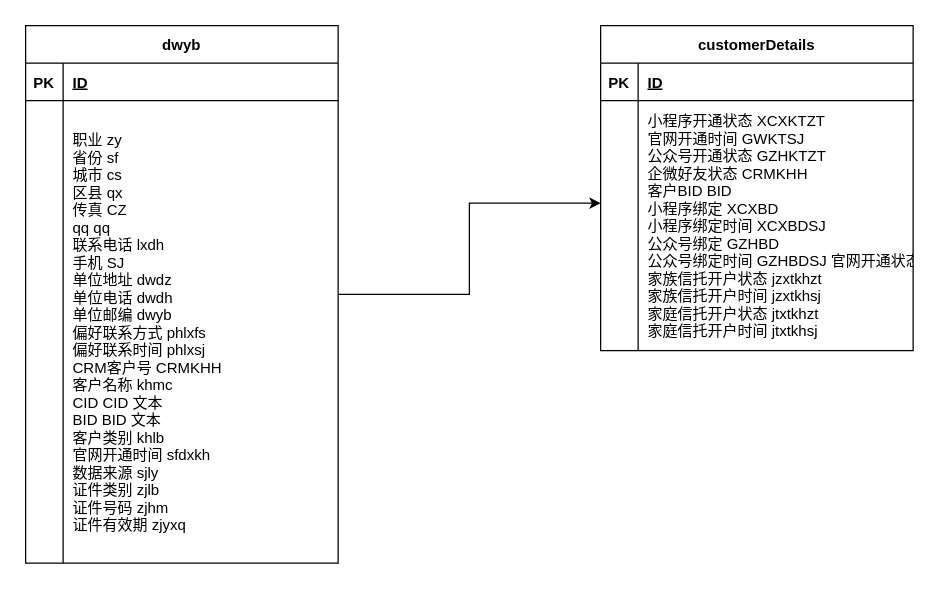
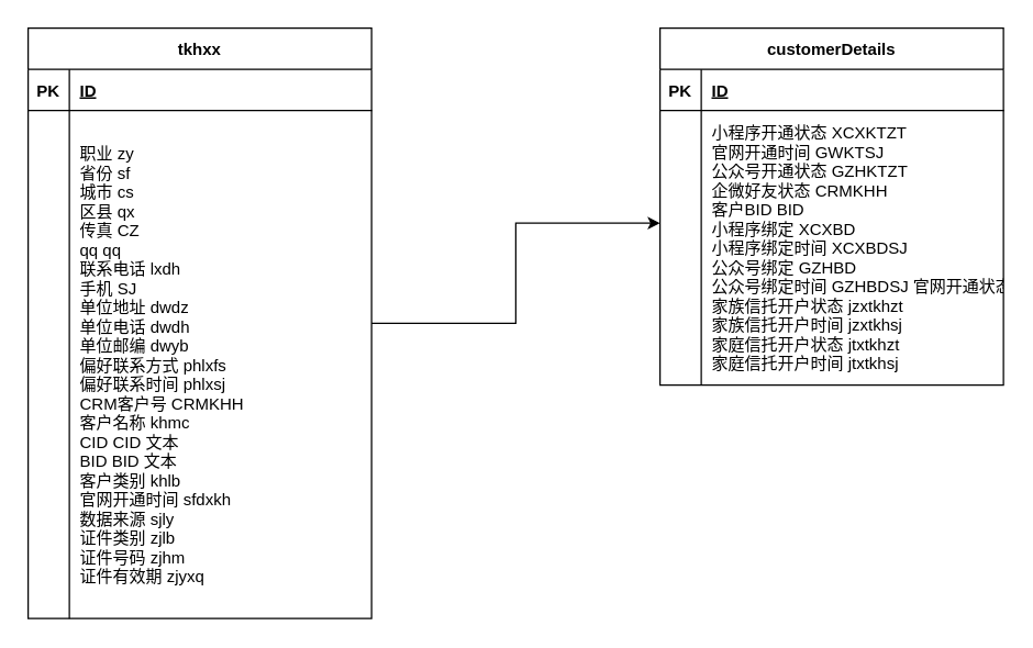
  <mxCell id="0" />
  <mxCell id="1" parent="0" />
  <mxCell id="2" value="customerDetails" style="shape=table;startSize=30;container=1;collapsible=1;childLayout=tableLayout;fixedRows=1;rowLines=0;fontStyle=1;align=center;resizeLast=1;" parent="1" vertex="1"><mxGeometry x="480" y="20" width="250" height="260" as="geometry" /></mxCell>
  <mxCell id="3" value="" style="shape=tableRow;horizontal=0;startSize=0;swimlaneHead=0;swimlaneBody=0;fillColor=none;collapsible=0;dropTarget=0;points=[[0,0.5],[1,0.5]];portConstraint=eastwest;strokeColor=inherit;top=0;left=0;right=0;bottom=1;" parent="2" vertex="1"><mxGeometry y="30" width="250" height="30" as="geometry" /></mxCell>
  <mxCell id="4" value="PK" style="shape=partialRectangle;overflow=hidden;connectable=0;fillColor=none;strokeColor=inherit;top=0;left=0;bottom=0;right=0;fontStyle=1;" parent="3" vertex="1"><mxGeometry width="30" height="30" as="geometry"><mxRectangle width="30" height="30" as="alternateBounds" /></mxGeometry></mxCell>
  <mxCell id="5" value="ID " style="shape=partialRectangle;overflow=hidden;connectable=0;fillColor=none;align=left;strokeColor=inherit;top=0;left=0;bottom=0;right=0;spacingLeft=6;fontStyle=5;" parent="3" vertex="1"><mxGeometry x="30" width="220" height="30" as="geometry"><mxRectangle width="220" height="30" as="alternateBounds" /></mxGeometry></mxCell>
  <mxCell id="6" value="" style="shape=tableRow;horizontal=0;startSize=0;swimlaneHead=0;swimlaneBody=0;fillColor=none;collapsible=0;dropTarget=0;points=[[0,0.5],[1,0.5]];portConstraint=eastwest;strokeColor=inherit;top=0;left=0;right=0;bottom=0;" parent="2" vertex="1"><mxGeometry y="60" width="250" height="200" as="geometry" /></mxCell>
  <mxCell id="7" value="" style="shape=partialRectangle;overflow=hidden;connectable=0;fillColor=none;strokeColor=inherit;top=0;left=0;bottom=0;right=0;" parent="6" vertex="1"><mxGeometry width="30" height="200" as="geometry"><mxRectangle width="30" height="200" as="alternateBounds" /></mxGeometry></mxCell>
  <mxCell id="8" value="小程序开通状态&#09;XCXKTZT&#09;&#10;官网开通时间&#09;GWKTSJ&#09;&#10;公众号开通状态&#09;GZHKTZT&#09;&#10;企微好友状态&#09;CRMKHH&#09;&#10;客户BID&#09;BID&#09;&#10;小程序绑定&#09;&#09;XCXBD&#10;小程序绑定时间&#09;XCXBDSJ&#10;公众号绑定&#09;&#09;GZHBD&#10;公众号绑定时间&#09;GZHBDSJ&#09;官网开通状态&#09;GWKTZT&#09;&#10;家族信托开户状态&#09;jzxtkhzt&#10;家族信托开户时间&#09;jzxtkhsj&#10;家庭信托开户状态&#09;jtxtkhzt&#10;家庭信托开户时间&#09;jtxtkhsj" style="shape=partialRectangle;overflow=hidden;connectable=0;fillColor=none;align=left;strokeColor=inherit;top=0;left=0;bottom=0;right=0;spacingLeft=6;" parent="6" vertex="1"><mxGeometry x="30" width="220" height="200" as="geometry"><mxRectangle width="220" height="200" as="alternateBounds" /></mxGeometry></mxCell>
- <mxCell id="9" value="dwyb" style="shape=table;startSize=30;container=1;collapsible=1;childLayout=tableLayout;fixedRows=1;rowLines=0;fontStyle=1;align=center;resizeLast=1;" parent="1" vertex="1"><mxGeometry x="20" y="20" width="250" height="430" as="geometry" /></mxCell>
+ <mxCell id="9" value="tkhxx" style="shape=table;startSize=30;container=1;collapsible=1;childLayout=tableLayout;fixedRows=1;rowLines=0;fontStyle=1;align=center;resizeLast=1;" parent="1" vertex="1"><mxGeometry x="20" y="20" width="250" height="430" as="geometry" /></mxCell>
  <mxCell id="10" value="" style="shape=tableRow;horizontal=0;startSize=0;swimlaneHead=0;swimlaneBody=0;fillColor=none;collapsible=0;dropTarget=0;points=[[0,0.5],[1,0.5]];portConstraint=eastwest;strokeColor=inherit;top=0;left=0;right=0;bottom=1;" parent="9" vertex="1"><mxGeometry y="30" width="250" height="30" as="geometry" /></mxCell>
  <mxCell id="11" value="PK" style="shape=partialRectangle;overflow=hidden;connectable=0;fillColor=none;strokeColor=inherit;top=0;left=0;bottom=0;right=0;fontStyle=1;" parent="10" vertex="1"><mxGeometry width="30" height="30" as="geometry"><mxRectangle width="30" height="30" as="alternateBounds" /></mxGeometry></mxCell>
  <mxCell id="12" value="ID " style="shape=partialRectangle;overflow=hidden;connectable=0;fillColor=none;align=left;strokeColor=inherit;top=0;left=0;bottom=0;right=0;spacingLeft=6;fontStyle=5;" parent="10" vertex="1"><mxGeometry x="30" width="220" height="30" as="geometry"><mxRectangle width="220" height="30" as="alternateBounds" /></mxGeometry></mxCell>
  <mxCell id="13" value="" style="shape=tableRow;horizontal=0;startSize=0;swimlaneHead=0;swimlaneBody=0;fillColor=none;collapsible=0;dropTarget=0;points=[[0,0.5],[1,0.5]];portConstraint=eastwest;strokeColor=inherit;top=0;left=0;right=0;bottom=0;" parent="9" vertex="1"><mxGeometry y="60" width="250" height="370" as="geometry" /></mxCell>
  <mxCell id="14" value="" style="shape=partialRectangle;overflow=hidden;connectable=0;fillColor=none;strokeColor=inherit;top=0;left=0;bottom=0;right=0;" parent="13" vertex="1"><mxGeometry width="30" height="370" as="geometry"><mxRectangle width="30" height="370" as="alternateBounds" /></mxGeometry></mxCell>
  <mxCell id="15" value="职业&#09;zy&#09;&#10;省份&#09;sf&#09;&#10;城市&#09;cs&#09;&#10;区县&#09;qx&#09;&#10;传真&#09;CZ&#09;&#10;qq&#09;qq&#09;&#09;&#10;联系电话&#09;lxdh&#09;&#10;手机&#09;&#09;SJ&#09;&#09;&#10;单位地址&#09;dwdz&#09;&#10;单位电话&#09;dwdh&#09;&#10;单位邮编&#09;dwyb&#09;&#10;偏好联系方式&#09;phlxfs&#09;&#10;偏好联系时间&#09;phlxsj&#09;&#10;CRM客户号&#09;CRMKHH&#10;客户名称&#09;khmc&#09;&#10;CID&#09;CID&#09;文本&#09;&#10;BID&#09;BID&#09;文本&#09;&#10;客户类别&#09;khlb&#09;&#10;官网开通时间&#09;sfdxkh&#09;&#10;数据来源&#09;sjly&#09;&#10;证件类别&#09;zjlb&#09;&#10;证件号码&#09;zjhm&#09;&#10;证件有效期&#09;zjyxq&#09;" style="shape=partialRectangle;overflow=hidden;connectable=0;fillColor=none;align=left;strokeColor=inherit;top=0;left=0;bottom=0;right=0;spacingLeft=6;" parent="13" vertex="1"><mxGeometry x="30" width="220" height="370" as="geometry"><mxRectangle width="220" height="370" as="alternateBounds" /></mxGeometry></mxCell>
  <mxCell id="16" style="edgeStyle=orthogonalEdgeStyle;rounded=0;orthogonalLoop=1;jettySize=auto;html=1;entryX=0;entryY=0.41;entryDx=0;entryDy=0;entryPerimeter=0;" parent="1" source="9" target="6" edge="1"><mxGeometry relative="1" as="geometry" /></mxCell>
